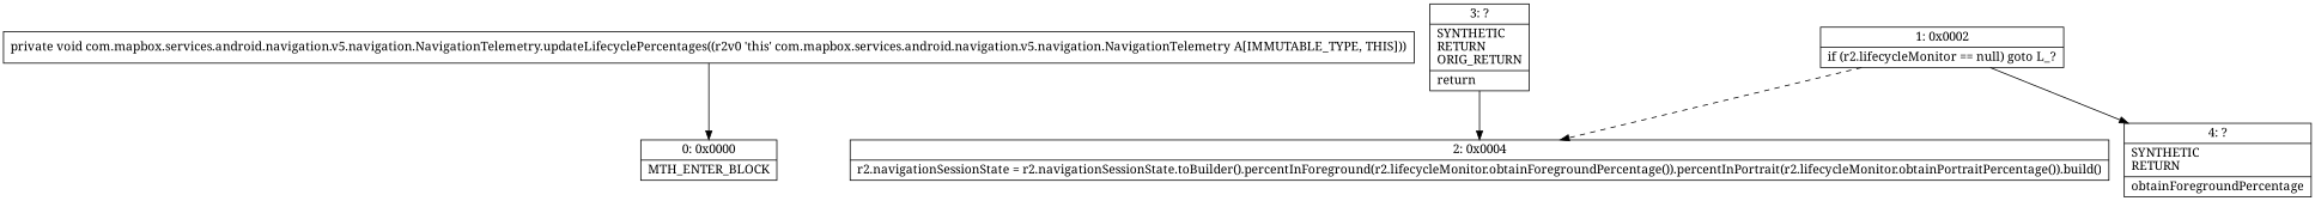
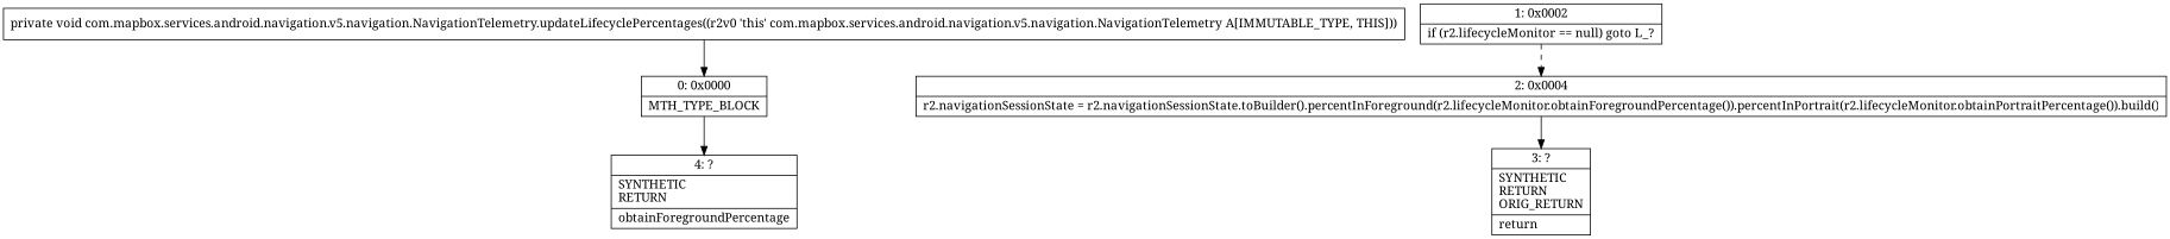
  digraph {
    fontname="Noto Serif"
    node [fontname="Noto Serif" shape=record]
    edge [fontname="Noto Serif"]
-   n1 [label="{0\:\ 0x0000|MTH_ENTER_BLOCK\l}"]
+   n1 [label="{0\:\ 0x0000|MTH_TYPE_BLOCK\l}"]
    n2 [label="{1\:\ 0x0002|if (r2.lifecycleMonitor == null) goto L_?\l}"]
    n3 [label="{2\:\ 0x0004|r2.navigationSessionState = r2.navigationSessionState.toBuilder().percentInForeground(r2.lifecycleMonitor.obtainForegroundPercentage()).percentInPortrait(r2.lifecycleMonitor.obtainPortraitPercentage()).build()\l}"]
    n4 [label="{4\:\ ?|SYNTHETIC\lRETURN\l|obtainForegroundPercentage\l}"]
    n5 [label="{3\:\ ?|SYNTHETIC\lRETURN\lORIG_RETURN\l|return\l}"]
    n6 [label="{private void com.mapbox.services.android.navigation.v5.navigation.NavigationTelemetry.updateLifecyclePercentages((r2v0 'this' com.mapbox.services.android.navigation.v5.navigation.NavigationTelemetry A[IMMUTABLE_TYPE, THIS])) }"]
    n2 -> n3 [style=dashed]
-   n2 -> n4
-   n5 -> n3
+   n1 -> n4
+   n3 -> n5
    n6 -> n1
  }
